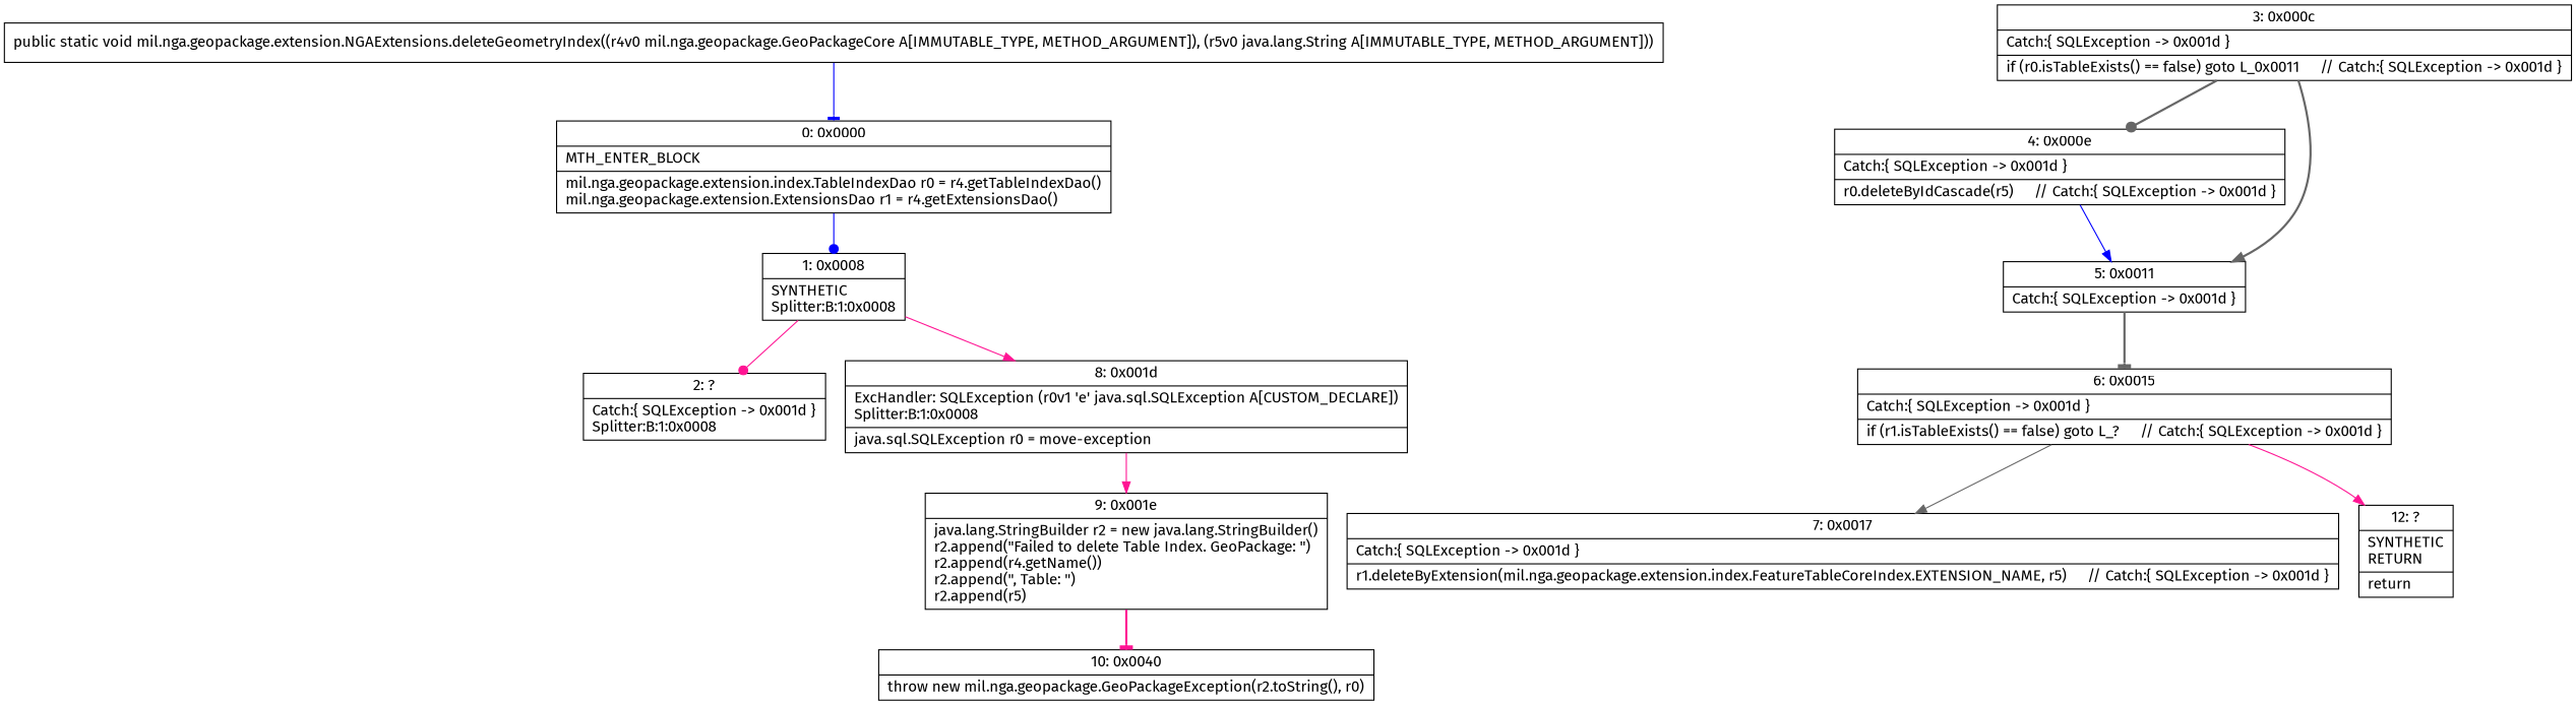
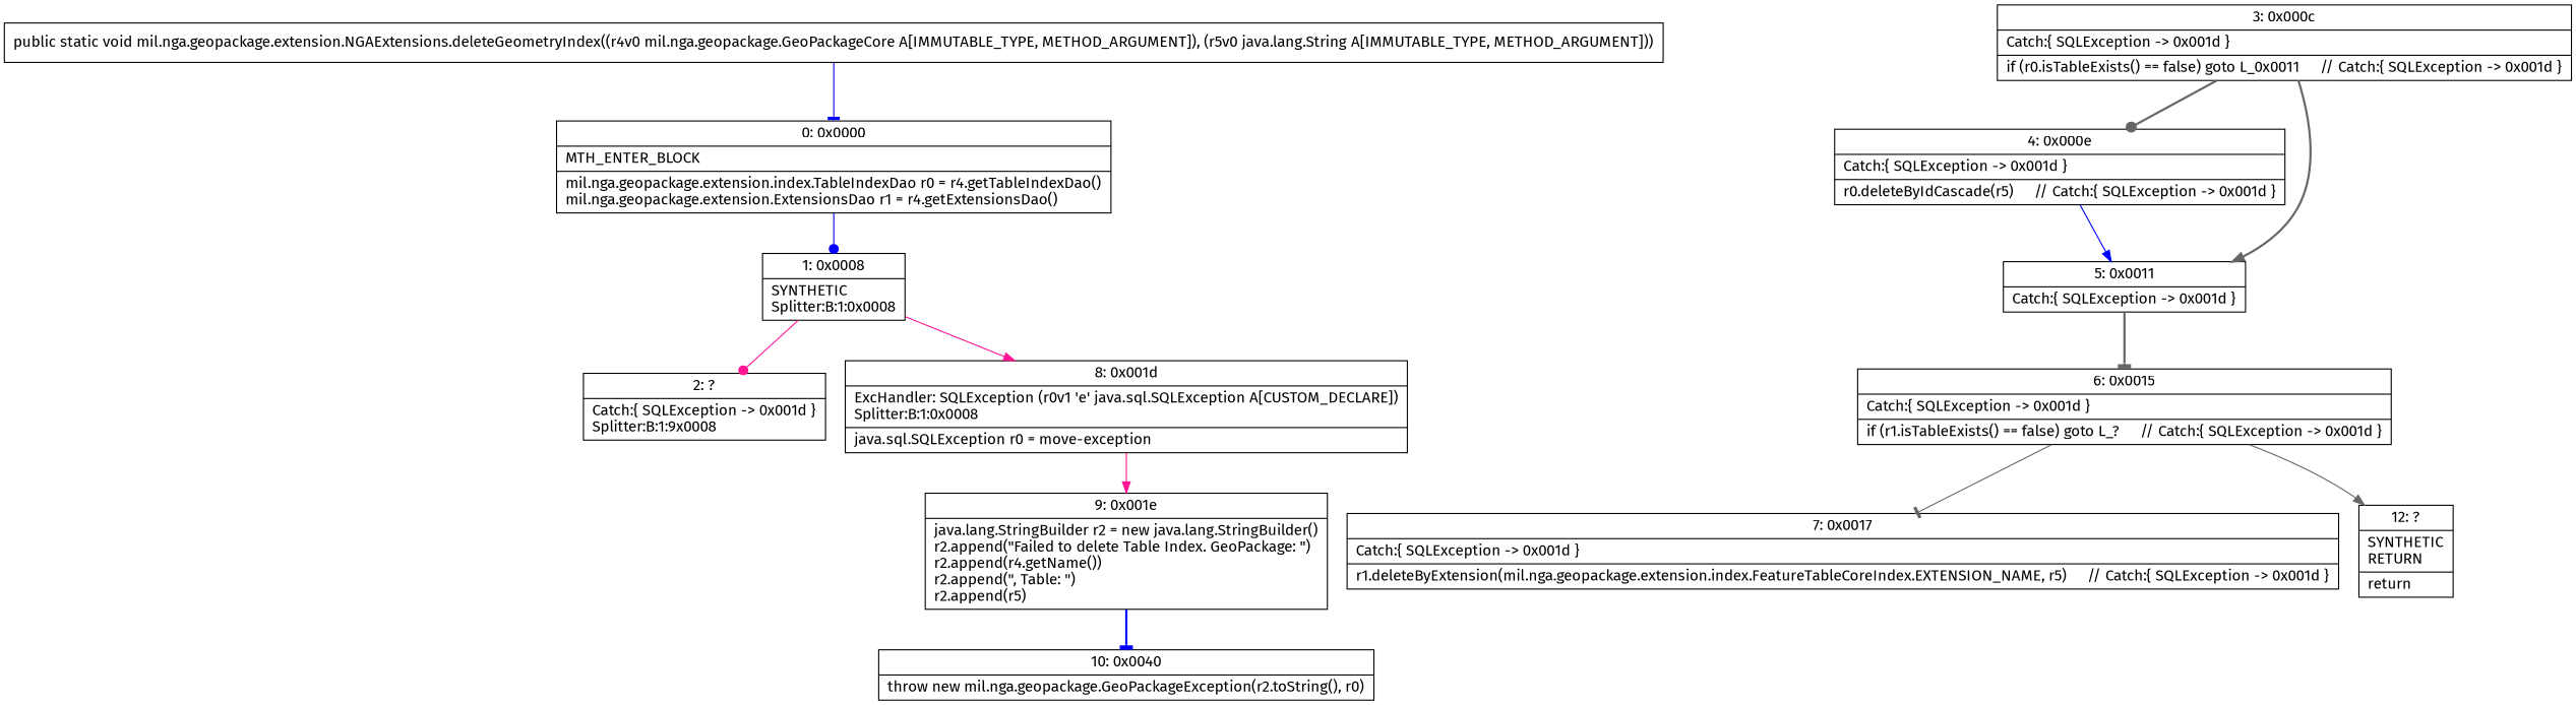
  digraph {
    fontname="Fira Sans"
    node [fontname="Fira Sans" shape=record]
    edge [arrowhead=normal color=gray40 fontname="Fira Sans" style=solid]
    n1 [label="{0\:\ 0x0000|MTH_ENTER_BLOCK\l|mil.nga.geopackage.extension.index.TableIndexDao r0 = r4.getTableIndexDao()\lmil.nga.geopackage.extension.ExtensionsDao r1 = r4.getExtensionsDao()\l}"]
    n2 [label="{1\:\ 0x0008|SYNTHETIC\lSplitter:B:1:0x0008\l}"]
-   n3 [label="{2\:\ ?|Catch:\{ SQLException \-\> 0x001d \}\lSplitter:B:1:0x0008\l}"]
+   n3 [label="{2\:\ ?|Catch:\{ SQLException \-\> 0x001d \}\lSplitter:B:1:9x0008\l}"]
    n4 [label="{8\:\ 0x001d|ExcHandler: SQLException (r0v1 'e' java.sql.SQLException A[CUSTOM_DECLARE])\lSplitter:B:1:0x0008\l|java.sql.SQLException r0 = move\-exception\l}"]
    n5 [label="{9\:\ 0x001e|java.lang.StringBuilder r2 = new java.lang.StringBuilder()\lr2.append(\"Failed to delete Table Index. GeoPackage: \")\lr2.append(r4.getName())\lr2.append(\", Table: \")\lr2.append(r5)\l}"]
    n6 [label="{3\:\ 0x000c|Catch:\{ SQLException \-\> 0x001d \}\l|if (r0.isTableExists() == false) goto L_0x0011     \/\/ Catch:\{ SQLException \-\> 0x001d \}\l}"]
    n7 [label="{4\:\ 0x000e|Catch:\{ SQLException \-\> 0x001d \}\l|r0.deleteByIdCascade(r5)     \/\/ Catch:\{ SQLException \-\> 0x001d \}\l}"]
    n8 [label="{5\:\ 0x0011|Catch:\{ SQLException \-\> 0x001d \}\l}"]
    n9 [label="{6\:\ 0x0015|Catch:\{ SQLException \-\> 0x001d \}\l|if (r1.isTableExists() == false) goto L_?     \/\/ Catch:\{ SQLException \-\> 0x001d \}\l}"]
    n10 [label="{7\:\ 0x0017|Catch:\{ SQLException \-\> 0x001d \}\l|r1.deleteByExtension(mil.nga.geopackage.extension.index.FeatureTableCoreIndex.EXTENSION_NAME, r5)     \/\/ Catch:\{ SQLException \-\> 0x001d \}\l}"]
    n11 [label="{12\:\ ?|SYNTHETIC\lRETURN\l|return\l}"]
    n12 [label="{10\:\ 0x0040|throw new mil.nga.geopackage.GeoPackageException(r2.toString(), r0)\l}"]
    n13 [label="{public static void mil.nga.geopackage.extension.NGAExtensions.deleteGeometryIndex((r4v0 mil.nga.geopackage.GeoPackageCore A[IMMUTABLE_TYPE, METHOD_ARGUMENT]), (r5v0 java.lang.String A[IMMUTABLE_TYPE, METHOD_ARGUMENT])) }"]
    n1 -> n2 [arrowhead=dot color=blue]
    n2 -> n3 [arrowhead=dot color=deeppink]
    n2 -> n4 [color=deeppink]
    n4 -> n5 [color=deeppink]
-   n5 -> n12 [arrowhead=tee color=deeppink style=bold]
+   n5 -> n12 [arrowhead=tee color=blue style=bold]
    n6 -> n7 [arrowhead=dot style=bold]
    n6 -> n8 [style=bold]
    n7 -> n8 [color=blue]
    n8 -> n9 [arrowhead=tee style=bold]
-   n9 -> n10
-   n9 -> n11 [color=deeppink]
+   n9 -> n10 [arrowhead=tee]
+   n9 -> n11
    n13 -> n1 [arrowhead=tee color=blue]
  }
